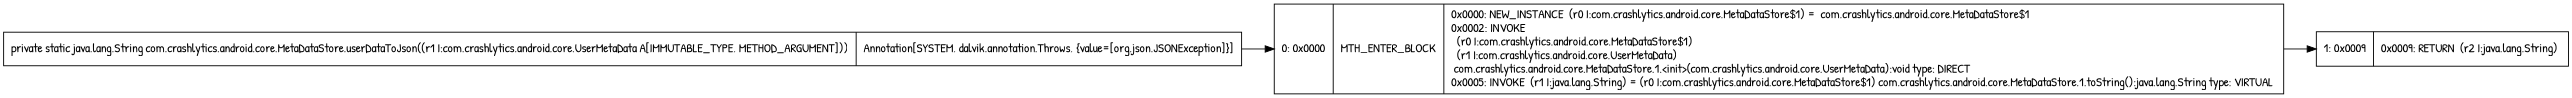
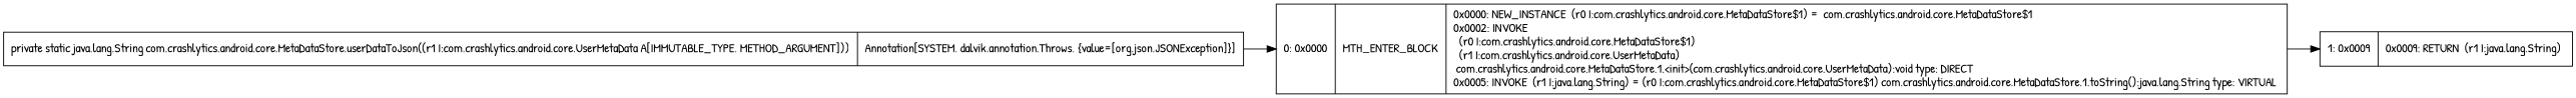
  digraph {
    rankdir=LR
    fontname="Patrick Hand"
    node [shape=record fontname="Patrick Hand"]
    edge [fontname="Patrick Hand"]
    n1 [label="{0\:\ 0x0000|MTH_ENTER_BLOCK\l|0x0000: NEW_INSTANCE  (r0 I:com.crashlytics.android.core.MetaDataStore$1) =  com.crashlytics.android.core.MetaDataStore$1 \l0x0002: INVOKE  \l  (r0 I:com.crashlytics.android.core.MetaDataStore$1)\l  (r1 I:com.crashlytics.android.core.UserMetaData)\l com.crashlytics.android.core.MetaDataStore.1.\<init\>(com.crashlytics.android.core.UserMetaData):void type: DIRECT \l0x0005: INVOKE  (r1 I:java.lang.String) = (r0 I:com.crashlytics.android.core.MetaDataStore$1) com.crashlytics.android.core.MetaDataStore.1.toString():java.lang.String type: VIRTUAL \l}"]
-   n2 [label="{1\:\ 0x0009|0x0009: RETURN  (r2 I:java.lang.String) \l}"]
+   n2 [label="{1\:\ 0x0009|0x0009: RETURN  (r1 I:java.lang.String) \l}"]
    n3 [label="{private static java.lang.String com.crashlytics.android.core.MetaDataStore.userDataToJson((r1 I:com.crashlytics.android.core.UserMetaData A[IMMUTABLE_TYPE, METHOD_ARGUMENT]))  | Annotation[SYSTEM, dalvik.annotation.Throws, \{value=[org.json.JSONException]\}]\l}"]
    n1 -> n2
    n3 -> n1
  }
